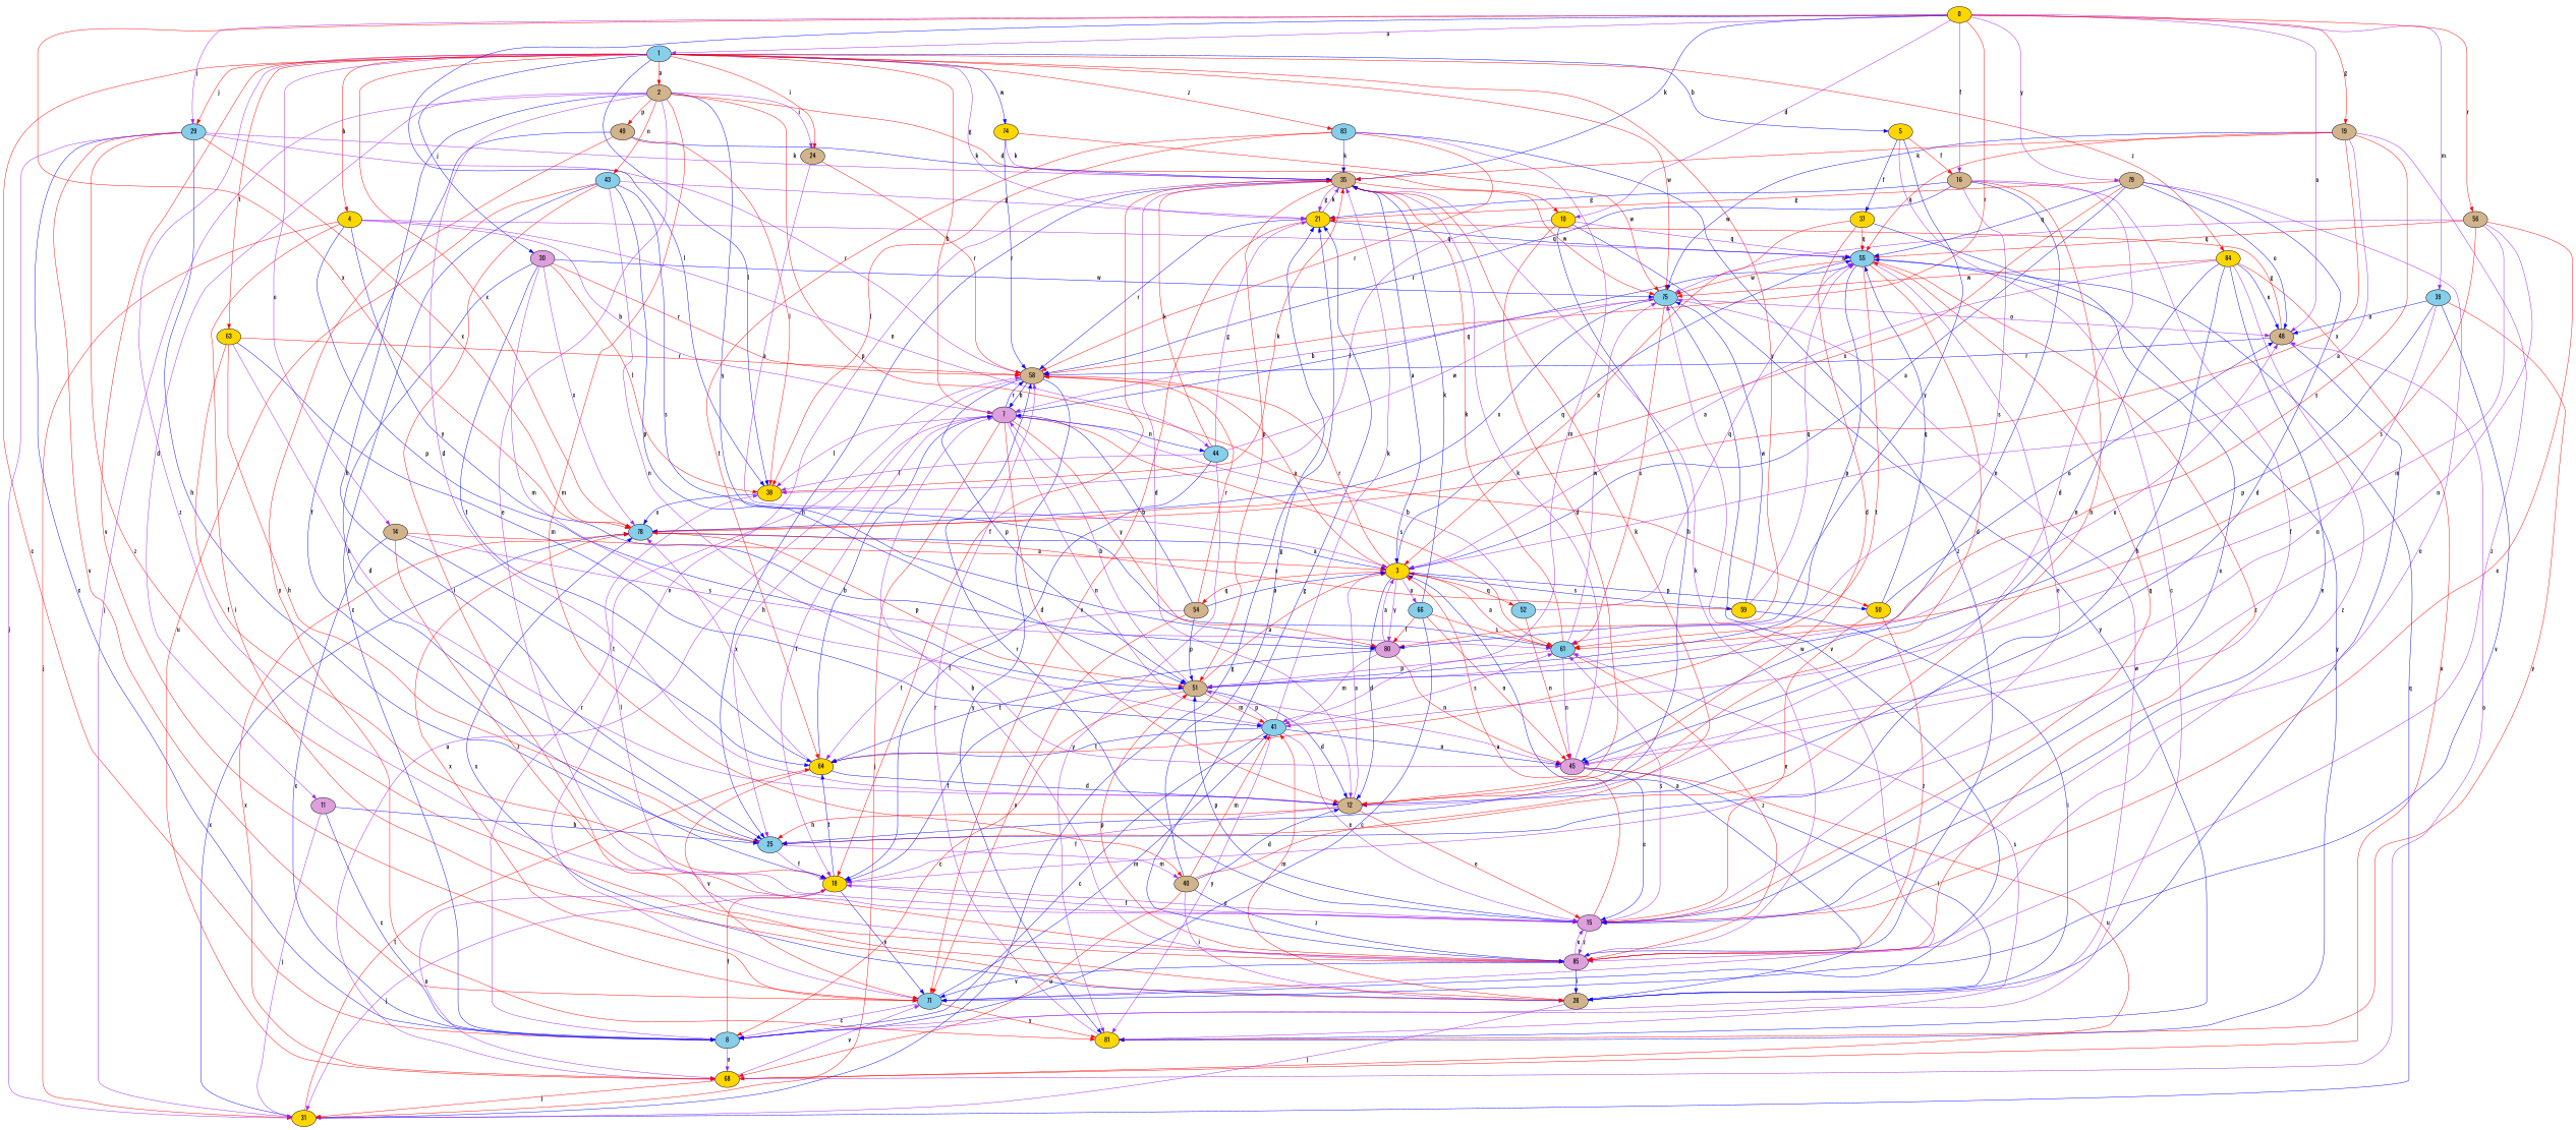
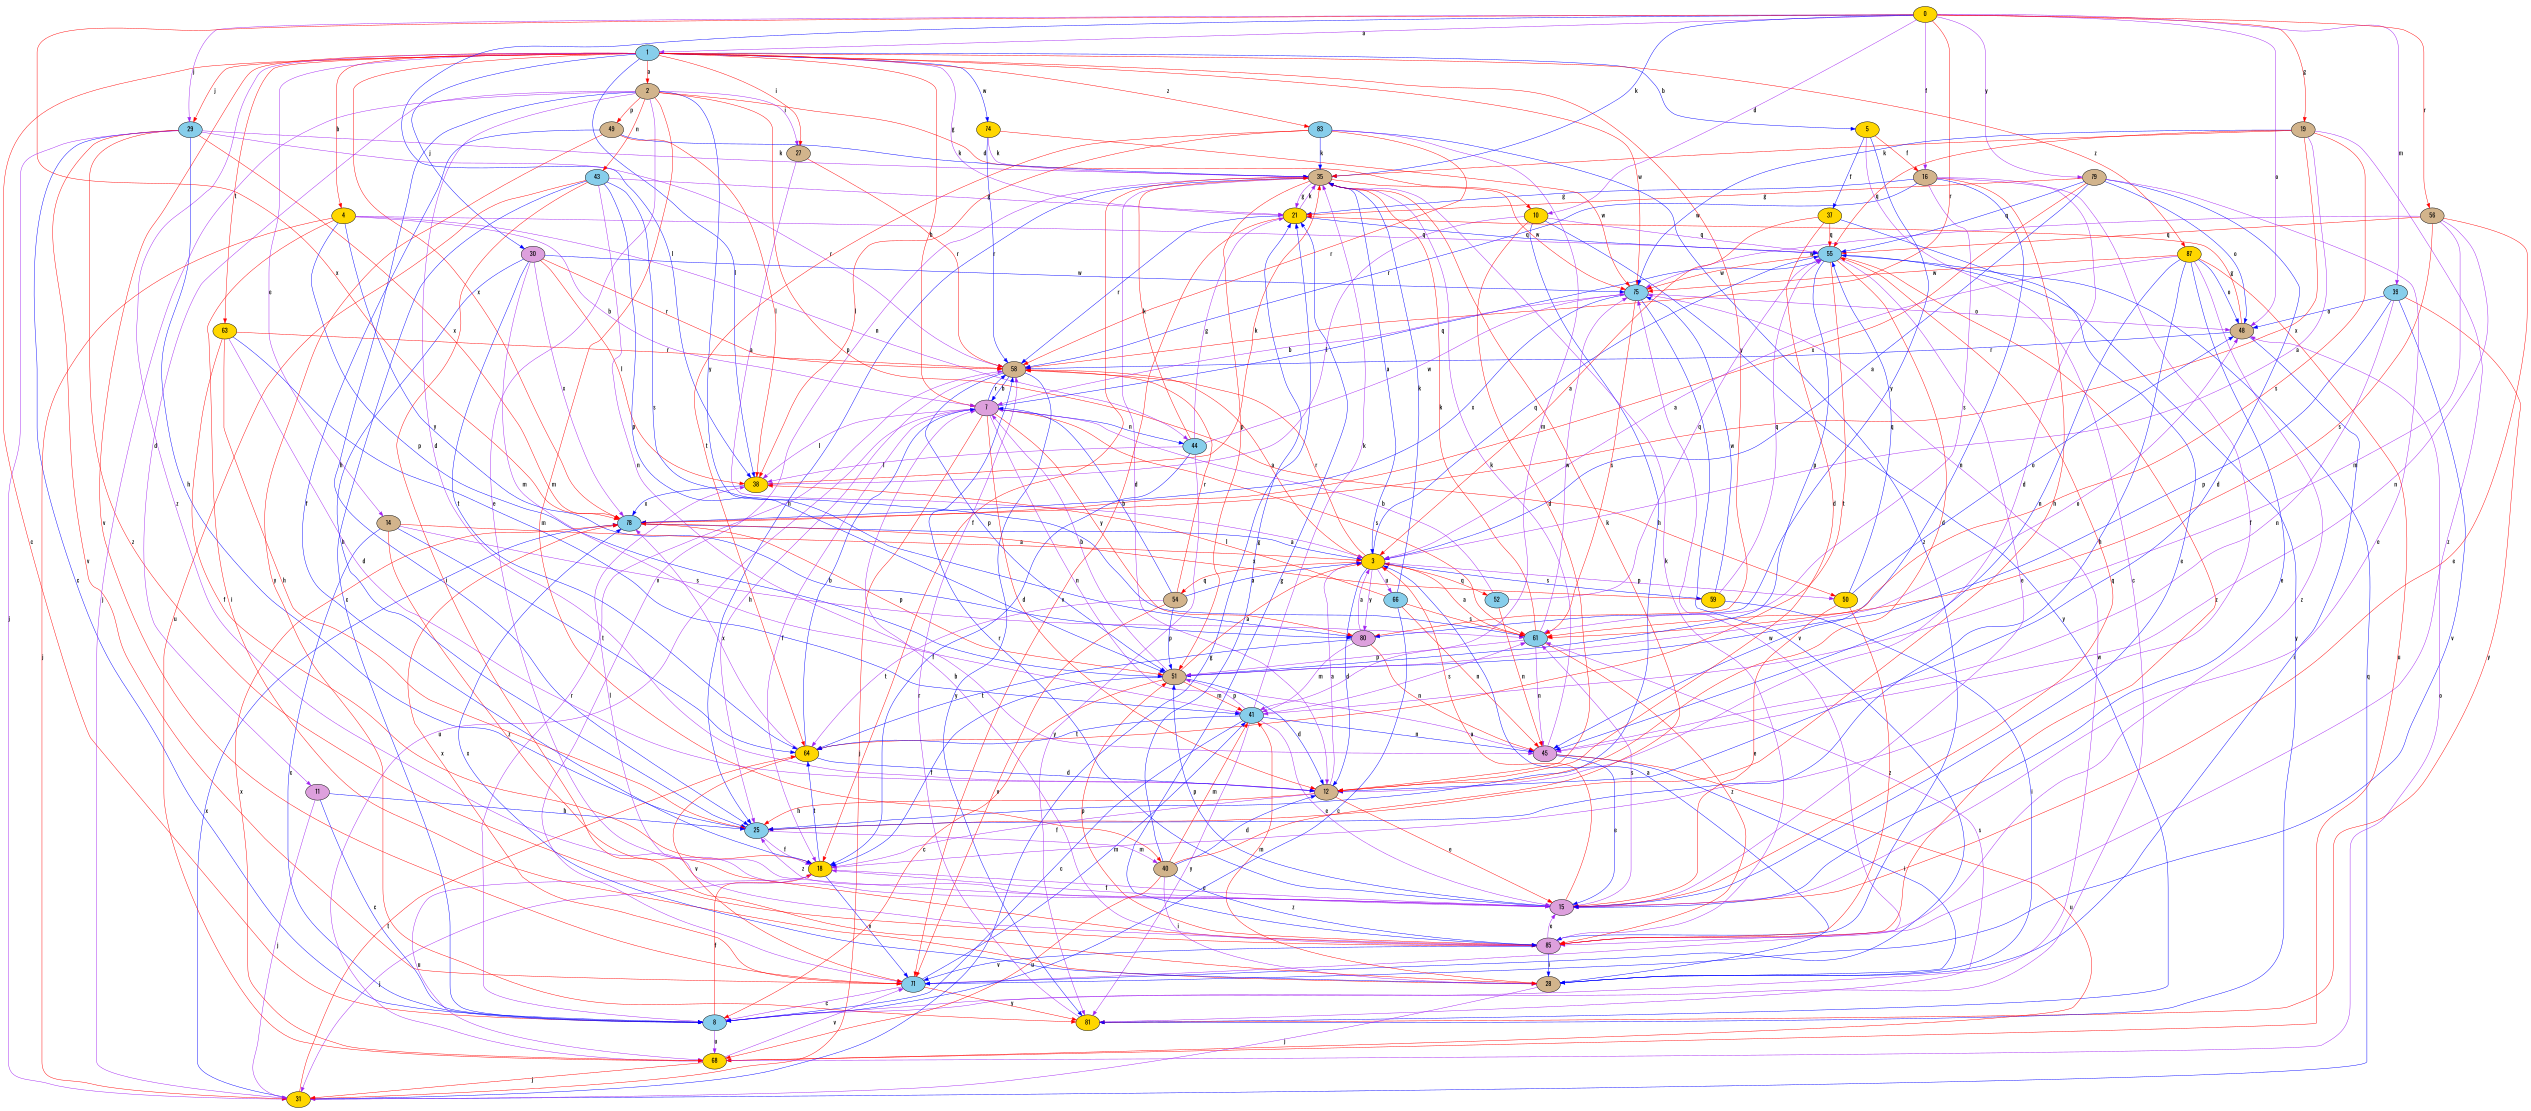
  strict digraph {
    fontname=Oswald
    node [fillcolor=gold fontname=Oswald style=filled]
    edge [color=red fontname=Oswald]
    1 [fillcolor=skyblue]
    0
    10
    16 [fillcolor=tan]
    19 [fillcolor=tan]
    29 [fillcolor=skyblue]
    35 [fillcolor=tan]
    38
    39 [fillcolor=skyblue]
    48 [fillcolor=tan]
    56 [fillcolor=tan]
    58 [fillcolor=tan]
    78 [fillcolor=skyblue]
    79 [fillcolor=tan]
    2 [fillcolor=tan]
    4
    5
    n18 [fillcolor=plum label=7]
    8 [fillcolor=skyblue]
    14 [fillcolor=tan]
    21
-   27 [fillcolor=tan label=24]
+   27 [fillcolor=tan]
    30 [fillcolor=plum]
    63
    71 [fillcolor=skyblue]
    74
    75 [fillcolor=skyblue]
    80 [fillcolor=plum]
    83 [fillcolor=skyblue]
-   84
+   84 [label=87]
    85 [fillcolor=plum]
    12 [fillcolor=tan]
    25 [fillcolor=skyblue]
    55 [fillcolor=skyblue]
    81
    18
    45 [fillcolor=plum]
    61 [fillcolor=skyblue]
    3
    31
    51 [fillcolor=tan]
    28 [fillcolor=tan]
    15 [fillcolor=plum]
    41 [fillcolor=skyblue]
    11 [fillcolor=plum]
    40 [fillcolor=tan]
    43 [fillcolor=skyblue]
    49 [fillcolor=tan]
    50
    44 [fillcolor=skyblue]
    n51 [label=37]
    68
    64
    52 [fillcolor=skyblue]
    54 [fillcolor=tan]
    59
    66 [fillcolor=skyblue]
    1 -> 29 [label=j]
    1 -> 38 [color=blue label=l]
    1 -> 78 [label=x]
    1 -> 2 [label=a]
    1 -> 4 [label=b]
    1 -> 5 [color=blue label=b]
    1 -> n18 [label=b]
    1 -> 8 [label=c]
    1 -> 14 [color=purple label=e]
    1 -> 21 [color=purple label=g]
    1 -> 27 [label=i]
    1 -> 30 [color=blue label=j]
    1 -> 63 [label=t]
    1 -> 71 [label=v]
    1 -> 74 [color=blue label=w]
    1 -> 75 [label=w]
    1 -> 80 [label=y]
    1 -> 83 [label=z]
    1 -> 84 [label=z]
    1 -> 85 [color=purple label=z]
    0 -> 1 [color=purple label=a]
    0 -> 10 [color=purple label=d]
    0 -> 16 [color=purple label=f]
    0 -> 19 [label=g]
    0 -> 29 [color=purple label=j]
    0 -> 35 [color=blue label=k]
    0 -> 38 [color=blue label=l]
    0 -> 39 [color=purple label=m]
    0 -> 48 [color=purple label=o]
    0 -> 56 [label=r]
    0 -> 58 [label=r]
    0 -> 78 [label=x]
    0 -> 79 [color=purple label=y]
    10 -> 38 [color=purple label=l]
    10 -> 12 [label=d]
    10 -> 25 [color=blue label=h]
    10 -> 55 [color=purple label=q]
    10 -> 81 [color=blue label=y]
    16 -> 58 [color=blue label=r]
    16 -> 21 [color=blue label=g]
    16 -> 12 [color=purple label=d]
    16 -> 25 [label=h]
    16 -> 18 [color=purple label=f]
    16 -> 45 [color=blue label=n]
    16 -> 61 [color=purple label=s]
    19 -> 35 [label=k]
    19 -> 78 [label=x]
    19 -> 75 [color=blue label=w]
    19 -> 85 [color=purple label=z]
    19 -> 55 [label=q]
    19 -> 61 [label=s]
    19 -> 3 [color=purple label=a]
    29 -> 35 [color=purple label=k]
    29 -> 58 [color=purple label=r]
    29 -> 78 [label=x]
    29 -> 8 [color=blue label=c]
    29 -> 71 [label=v]
    29 -> 85 [label=z]
    29 -> 25 [color=blue label=h]
    29 -> 31 [color=purple label=j]
    35 -> 21 [color=purple label=g]
    35 -> 71 [color=purple label=v]
    35 -> 75 [label=w]
    35 -> 12 [color=purple label=d]
    35 -> 25 [color=blue label=h]
    35 -> 18 [label=f]
    35 -> 3 [color=blue label=a]
    35 -> 51 [label=p]
    38 -> 35 [label=k]
    38 -> 78 [color=blue label=x]
    39 -> 48 [color=blue label=o]
    39 -> 71 [color=blue label=v]
    39 -> 81 [label=y]
    39 -> 45 [color=purple label=n]
    39 -> 51 [color=blue label=p]
    48 -> 58 [color=blue label=r]
    48 -> 21 [label=g]
    48 -> 28 [color=blue label=i]
    56 -> 75 [color=purple label=w]
    56 -> 55 [label=q]
    56 -> 45 [color=purple label=n]
    56 -> 61 [label=s]
    56 -> 15 [label=e]
    56 -> 41 [color=purple label=m]
    58 -> n18 [color=blue label=b]
    58 -> 25 [color=purple label=h]
    58 -> 81 [color=blue label=y]
    58 -> 3 [label=a]
    58 -> 51 [color=blue label=p]
    78 -> 3 [color=blue label=a]
    78 -> 51 [label=p]
    79 -> 48 [color=blue label=o]
    79 -> 78 [label=x]
    79 -> 21 [label=g]
    79 -> 12 [color=blue label=d]
    79 -> 55 [color=blue label=q]
    79 -> 3 [color=blue label=a]
    79 -> 15 [color=purple label=e]
    2 -> 10 [label=d]
    2 -> 27 [color=purple label=i]
    2 -> 80 [color=blue label=y]
    2 -> 12 [color=purple label=d]
    2 -> 25 [color=blue label=h]
    2 -> 31 [color=purple label=j]
    2 -> 15 [color=purple label=e]
    2 -> 11 [color=purple label=d]
    2 -> 40 [label=m]
    2 -> 43 [label=n]
    2 -> 49 [label=p]
    2 -> 50 [label=p]
    4 -> n18 [color=purple label=b]
    4 -> 80 [color=blue label=y]
    4 -> 55 [color=purple label=q]
    4 -> 31 [label=j]
    4 -> 51 [color=blue label=p]
    4 -> 28 [label=i]
    4 -> 44 [color=purple label=n]
    5 -> 16 [label=f]
    5 -> 8 [color=purple label=c]
    5 -> 80 [color=blue label=y]
    5 -> n51 [color=blue label=f]
    n18 -> 38 [color=purple label=l]
    n18 -> 58 [color=blue label=r]
    n18 -> 80 [label=y]
    n18 -> 12 [label=d]
    n18 -> 55 [color=blue label=q]
    n18 -> 18 [color=purple label=f]
    n18 -> 45 [color=purple label=n]
    n18 -> 61 [label=s]
    n18 -> 31 [label=j]
    n18 -> 44 [color=blue label=n]
    n18 -> 68 [color=purple label=u]
    8 -> 58 [color=purple label=r]
    8 -> 75 [color=purple label=w]
    8 -> 18 [label=f]
    8 -> 68 [color=purple label=u]
    14 -> 8 [color=blue label=c]
    14 -> 85 [label=z]
    14 -> 61 [color=purple label=s]
    14 -> 3 [label=a]
    14 -> 64 [color=blue label=t]
    21 -> 35 [color=purple label=k]
    21 -> 58 [color=blue label=r]
    21 -> 71 [label=v]
    21 -> 55 [color=blue label=q]
    27 -> 58 [label=r]
    27 -> 3 [color=purple label=a]
    30 -> 38 [label=l]
    30 -> 58 [label=r]
    30 -> 78 [color=purple label=x]
    30 -> 75 [color=blue label=w]
    30 -> 25 [color=blue label=h]
    30 -> 41 [color=purple label=m]
    30 -> 64 [color=blue label=t]
    63 -> 58 [label=r]
    63 -> 12 [color=purple label=d]
    63 -> 25 [label=h]
    63 -> 18 [label=f]
    63 -> 41 [color=blue label=m]
    71 -> 78 [label=x]
    71 -> 8 [color=purple label=c]
    71 -> 75 [color=purple label=w]
    71 -> 81 [label=y]
    71 -> 41 [color=blue label=m]
    74 -> 35 [color=purple label=k]
    74 -> 58 [color=blue label=r]
    74 -> 75 [label=w]
    75 -> 48 [color=purple label=o]
    75 -> 78 [color=blue label=x]
    75 -> n18 [color=purple label=b]
    75 -> 71 [color=blue label=v]
    75 -> 61 [label=s]
    80 -> 45 [label=n]
    80 -> 3 [color=purple label=a]
    80 -> 41 [color=purple label=m]
    80 -> 64 [color=blue label=t]
    83 -> 35 [color=blue label=k]
    83 -> 38 [label=l]
    83 -> 58 [label=r]
    83 -> 85 [color=blue label=z]
    83 -> 41 [color=purple label=m]
    83 -> 64 [label=t]
    84 -> 48 [color=blue label=o]
    84 -> 75 [label=w]
    84 -> 85 [color=purple label=z]
    84 -> 25 [color=blue label=h]
    84 -> 45 [color=blue label=n]
    84 -> 3 [color=purple label=a]
    84 -> 15 [color=blue label=e]
    84 -> 68 [label=u]
    85 -> 35 [color=purple label=k]
    85 -> n18 [color=purple label=b]
    85 -> 21 [color=blue label=g]
    85 -> 71 [color=blue label=v]
    85 -> 51 [label=p]
    85 -> 28 [color=blue label=i]
    85 -> 15 [color=purple label=e]
    12 -> 25 [label=h]
    12 -> 18 [color=purple label=f]
    12 -> 3 [color=purple label=a]
    12 -> 15 [label=e]
    25 -> 18 [color=purple label=f]
    25 -> 40 [color=purple label=m]
    55 -> 75 [label=w]
    55 -> 85 [label=z]
    55 -> 12 [label=d]
    55 -> 81 [color=blue label=y]
    55 -> 51 [color=blue label=p]
    55 -> 15 [color=purple label=e]
    55 -> 64 [label=t]
    81 -> 58 [color=purple label=r]
    81 -> 61 [color=purple label=s]
    18 -> 71 [color=blue label=v]
    18 -> 31 [color=purple label=j]
    18 -> 15 [color=purple label=e]
    18 -> 68 [color=purple label=u]
    18 -> 64 [color=blue label=t]
    45 -> 35 [color=purple label=k]
    45 -> 28 [color=blue label=i]
    45 -> 15 [color=blue label=e]
    45 -> 68 [label=u]
    61 -> 35 [label=k]
    61 -> 75 [color=purple label=w]
    61 -> 85 [label=z]
    61 -> 45 [color=purple label=n]
    61 -> 3 [label=a]
    61 -> 51 [color=purple label=p]
    3 -> 58 [label=r]
    3 -> 80 [color=purple label=y]
    3 -> 12 [color=blue label=d]
    3 -> 55 [color=blue label=q]
-   3 -> 50 [color=blue label=p]
+   3 -> 50 [color=purple label=p]
    3 -> 52 [label=q]
    3 -> 54 [label=q]
    3 -> 59 [color=blue label=s]
    3 -> 66 [color=purple label=u]
    31 -> 78 [color=blue label=x]
    31 -> 21 [color=blue label=g]
    31 -> 55 [color=blue label=q]
    31 -> 64 [label=t]
    51 -> 48 [color=purple label=o]
    51 -> n18 [color=purple label=b]
    51 -> 8 [label=c]
    51 -> 12 [color=blue label=d]
    51 -> 18 [color=blue label=f]
    51 -> 3 [label=a]
    51 -> 41 [label=m]
    28 -> 78 [color=blue label=x]
    28 -> 3 [color=blue label=a]
    28 -> 31 [color=purple label=j]
    28 -> 41 [label=m]
    15 -> 38 [color=purple label=l]
    15 -> 58 [color=blue label=r]
-   15 -> 85 [color=purple label=z]
+   15 -> 25 [color=purple label=z]
    15 -> 55 [label=q]
    15 -> 18 [color=purple label=f]
    15 -> 61 [color=purple label=s]
    15 -> 3 [label=a]
    15 -> 51 [color=blue label=p]
    41 -> 35 [color=purple label=k]
    41 -> 8 [color=blue label=c]
    41 -> 81 [color=purple label=y]
    41 -> 45 [color=blue label=n]
    41 -> 61 [color=purple label=s]
    41 -> 51 [color=purple label=p]
    41 -> 15 [color=purple label=e]
    41 -> 64 [color=blue label=t]
    11 -> 8 [color=blue label=c]
    11 -> 25 [color=blue label=h]
    11 -> 31 [color=purple label=j]
    40 -> 35 [label=k]
    40 -> 21 [color=blue label=g]
    40 -> 85 [color=blue label=z]
    40 -> 12 [color=blue label=d]
    40 -> 28 [color=purple label=i]
    40 -> 41 [label=m]
    40 -> 68 [label=u]
    43 -> 8 [color=blue label=c]
    43 -> 21 [color=purple label=g]
    43 -> 45 [color=purple label=n]
    43 -> 61 [color=blue label=s]
    43 -> 51 [color=blue label=p]
    43 -> 28 [label=i]
    43 -> 68 [label=u]
    49 -> 35 [color=blue label=k]
    49 -> 38 [label=l]
    49 -> 81 [label=y]
    49 -> 18 [color=blue label=f]
    50 -> 48 [color=blue label=o]
    50 -> 85 [label=z]
    50 -> 55 [color=blue label=q]
    50 -> 15 [label=e]
    44 -> 35 [label=k]
    44 -> 38 [color=purple label=l]
    44 -> 21 [color=purple label=g]
    44 -> 75 [color=purple label=w]
    44 -> 81 [color=purple label=y]
    44 -> 18 [color=blue label=f]
    n51 -> 12 [label=d]
    n51 -> 55 [label=q]
    n51 -> 3 [label=a]
    n51 -> 15 [color=blue label=e]
    68 -> 48 [color=purple label=o]
    68 -> 78 [label=x]
    68 -> 71 [color=purple label=v]
    68 -> 31 [label=j]
    64 -> 78 [color=purple label=x]
    64 -> n18 [color=blue label=b]
    64 -> 71 [label=v]
    64 -> 12 [color=blue label=d]
    52 -> n18 [color=purple label=b]
    52 -> 55 [color=purple label=q]
    52 -> 45 [label=n]
    54 -> 58 [label=r]
    54 -> n18 [color=blue label=b]
    54 -> 71 [label=v]
    54 -> 3 [color=blue label=a]
    54 -> 51 [color=blue label=p]
    54 -> 64 [color=purple label=t]
    59 -> 78 [label=x]
    59 -> 75 [color=blue label=w]
    59 -> 55 [color=purple label=q]
    59 -> 28 [color=blue label=i]
    66 -> 35 [color=blue label=k]
-   66 -> 80 [label=l]
+   66 -> 38 [label=l]
    66 -> 8 [color=blue label=c]
    66 -> 45 [label=n]
    66 -> 61 [label=s]
  }
